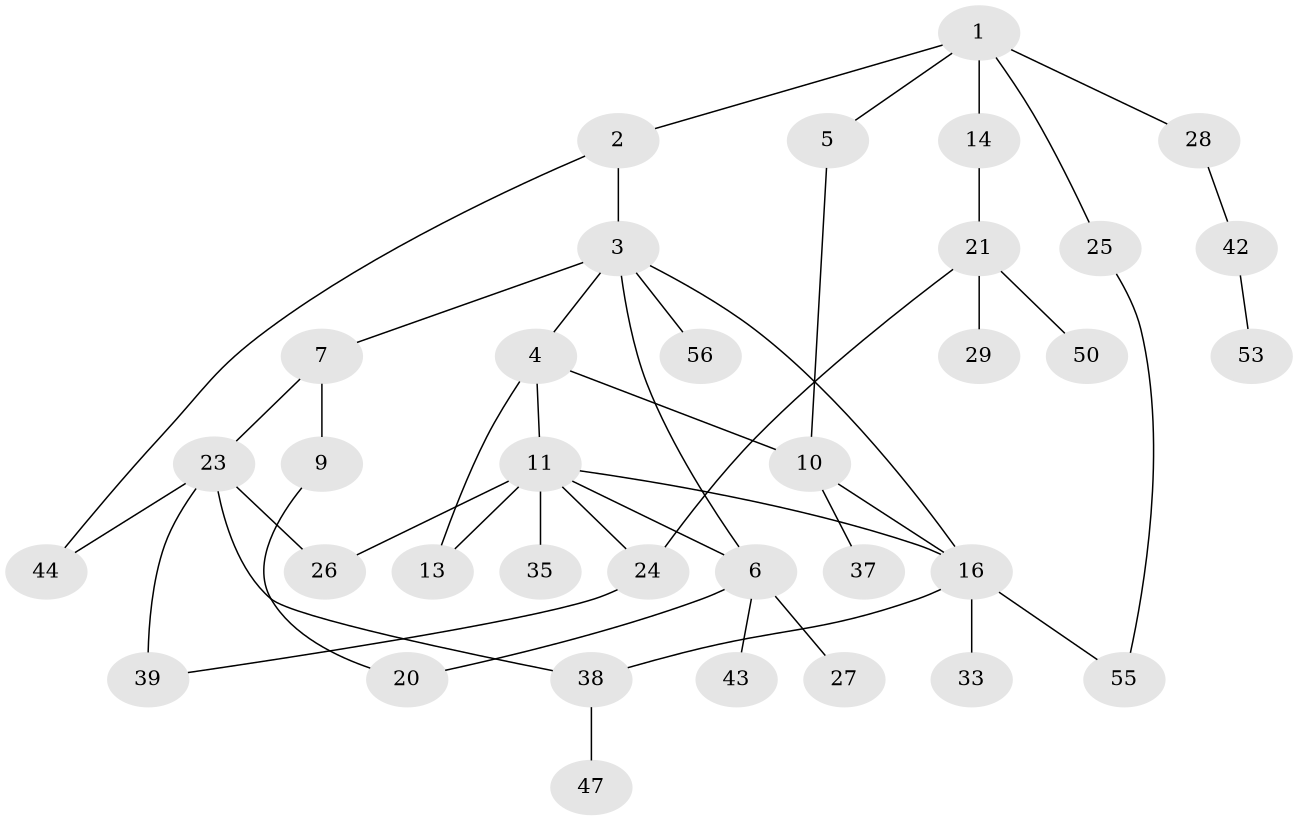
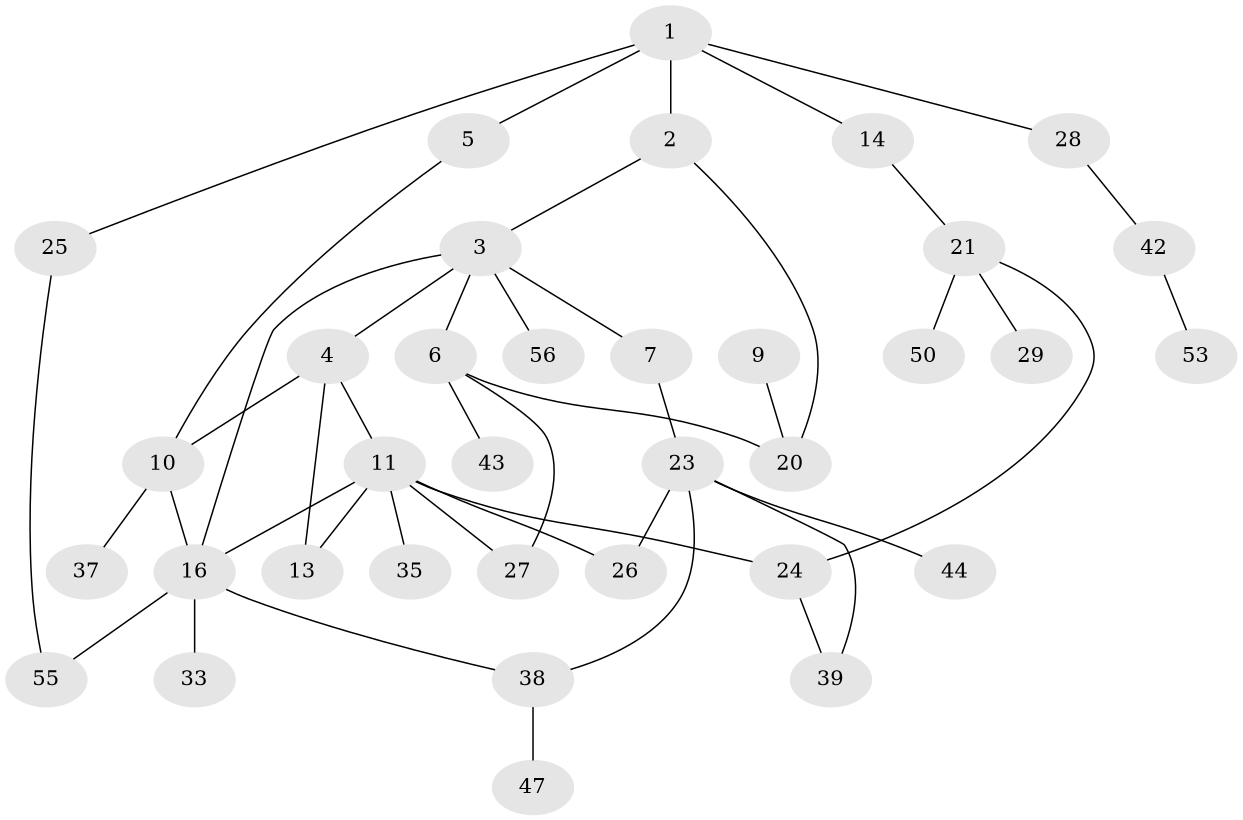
  graph {
    node [color=gray90 style=filled]
    1 [super="+18"]
    2
    5
    14 [super="+39"]
    25
    28 [super="+31"]
    3 [super="+46"]
    20 [super="+54"]
    10 [super="+12"]
    21 [super="+30"]
    55
    42
    4 [super="+8"]
    6 [super="+17"]
    7 [super="+15"]
    16 [super="+19"]
    n17 [label=56]
    11 [super="+22"]
    13 [super="+48"]
    27
    43
    9
    23 [super="+41"]
    33 [super="+40"]
    38 [super="+51"]
    37 [super="+45"]
    24
    26
    35
    n30 [label=39]
    44 [super="+49"]
    29
    50
    47
    53
    1 -- 2
    1 -- 5
    1 -- 14
    1 -- 25
    1 -- 28
    2 -- 3
-   2 -- 44
+   2 -- 20
    5 -- 10
    14 -- 21
    25 -- 55
    28 -- 42
    3 -- 4
    3 -- 6
    3 -- 7
    3 -- 16
    3 -- n17
    10 -- 16
    10 -- 37
    21 -- 24
    21 -- 29
    21 -- 50
    42 -- 53
    4 -- 10
    4 -- 11
    4 -- 13
    6 -- 20
    6 -- 27
    6 -- 43
-   7 -- 9
    7 -- 23
    16 -- 55
    16 -- 33
    16 -- 38
    11 -- 16
    11 -- 13
-   11 -- 6
+   11 -- 27
    11 -- 24
    11 -- 26
    11 -- 35
    9 -- 20
    23 -- 38
    23 -- 26
    23 -- n30
    23 -- 44
    38 -- 47
    24 -- n30
  }
